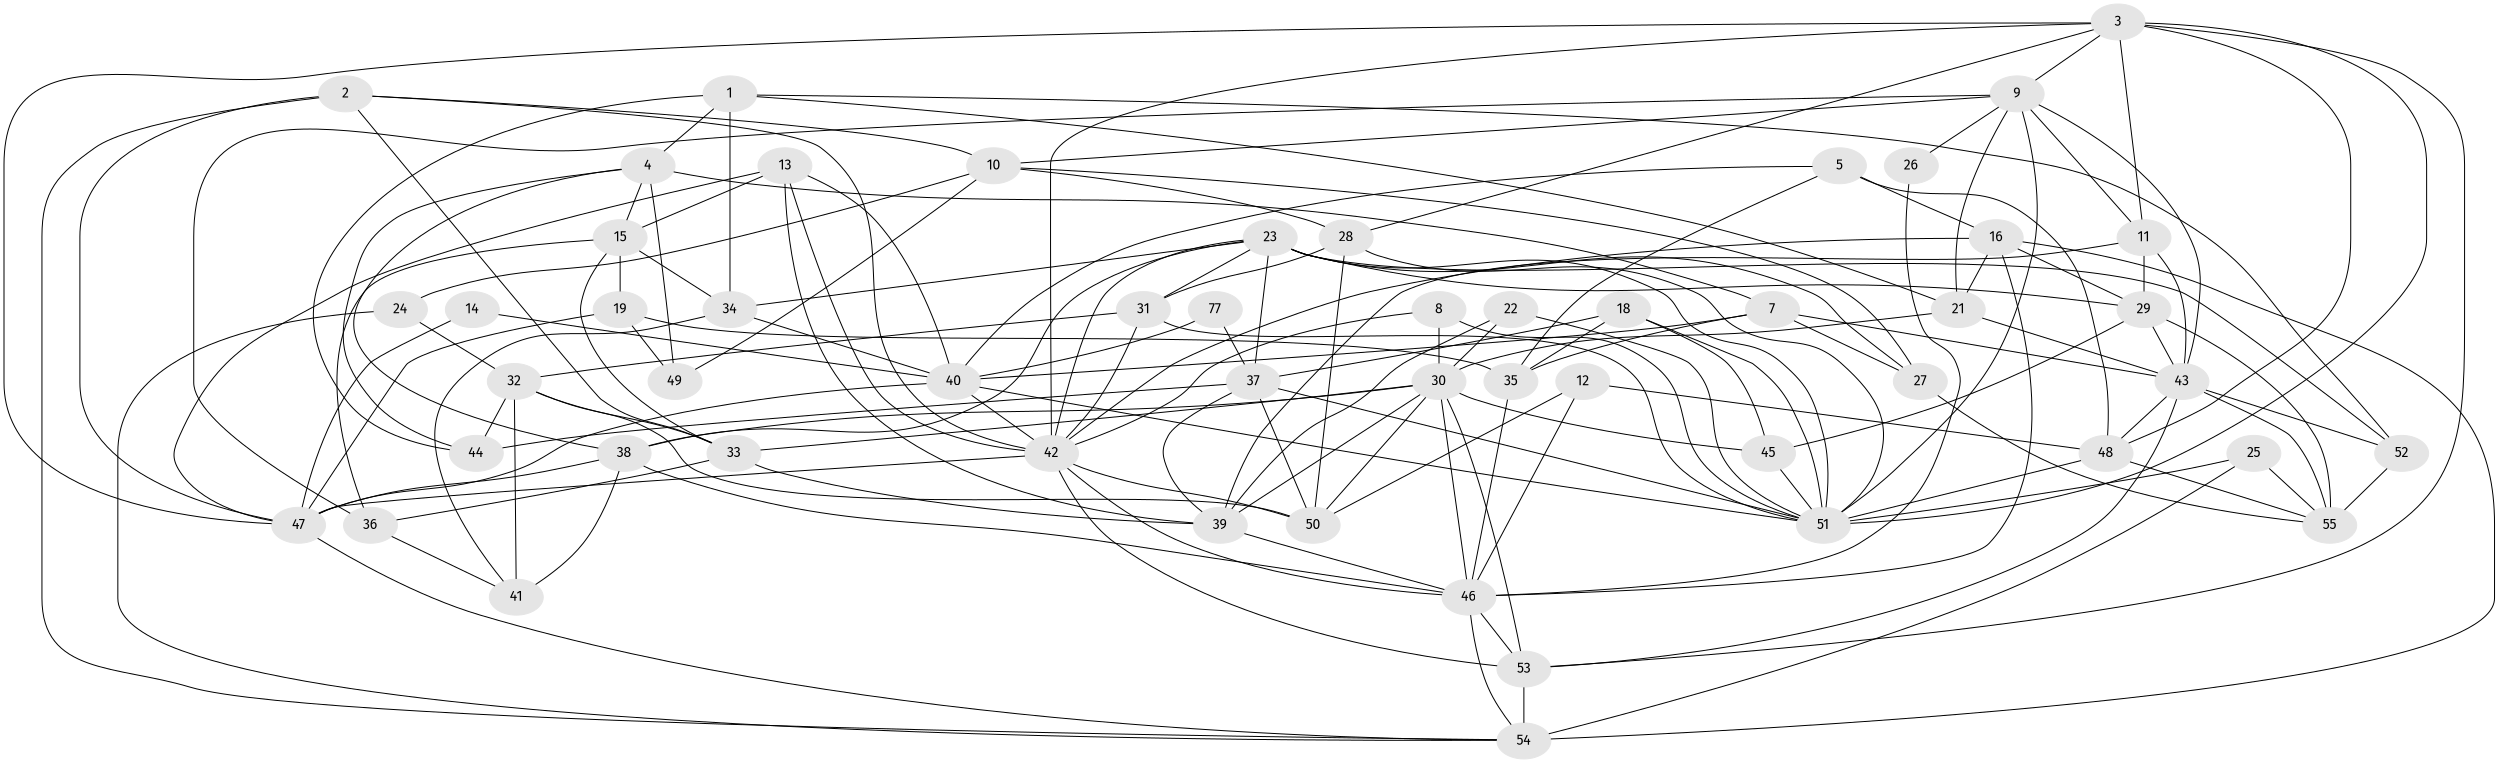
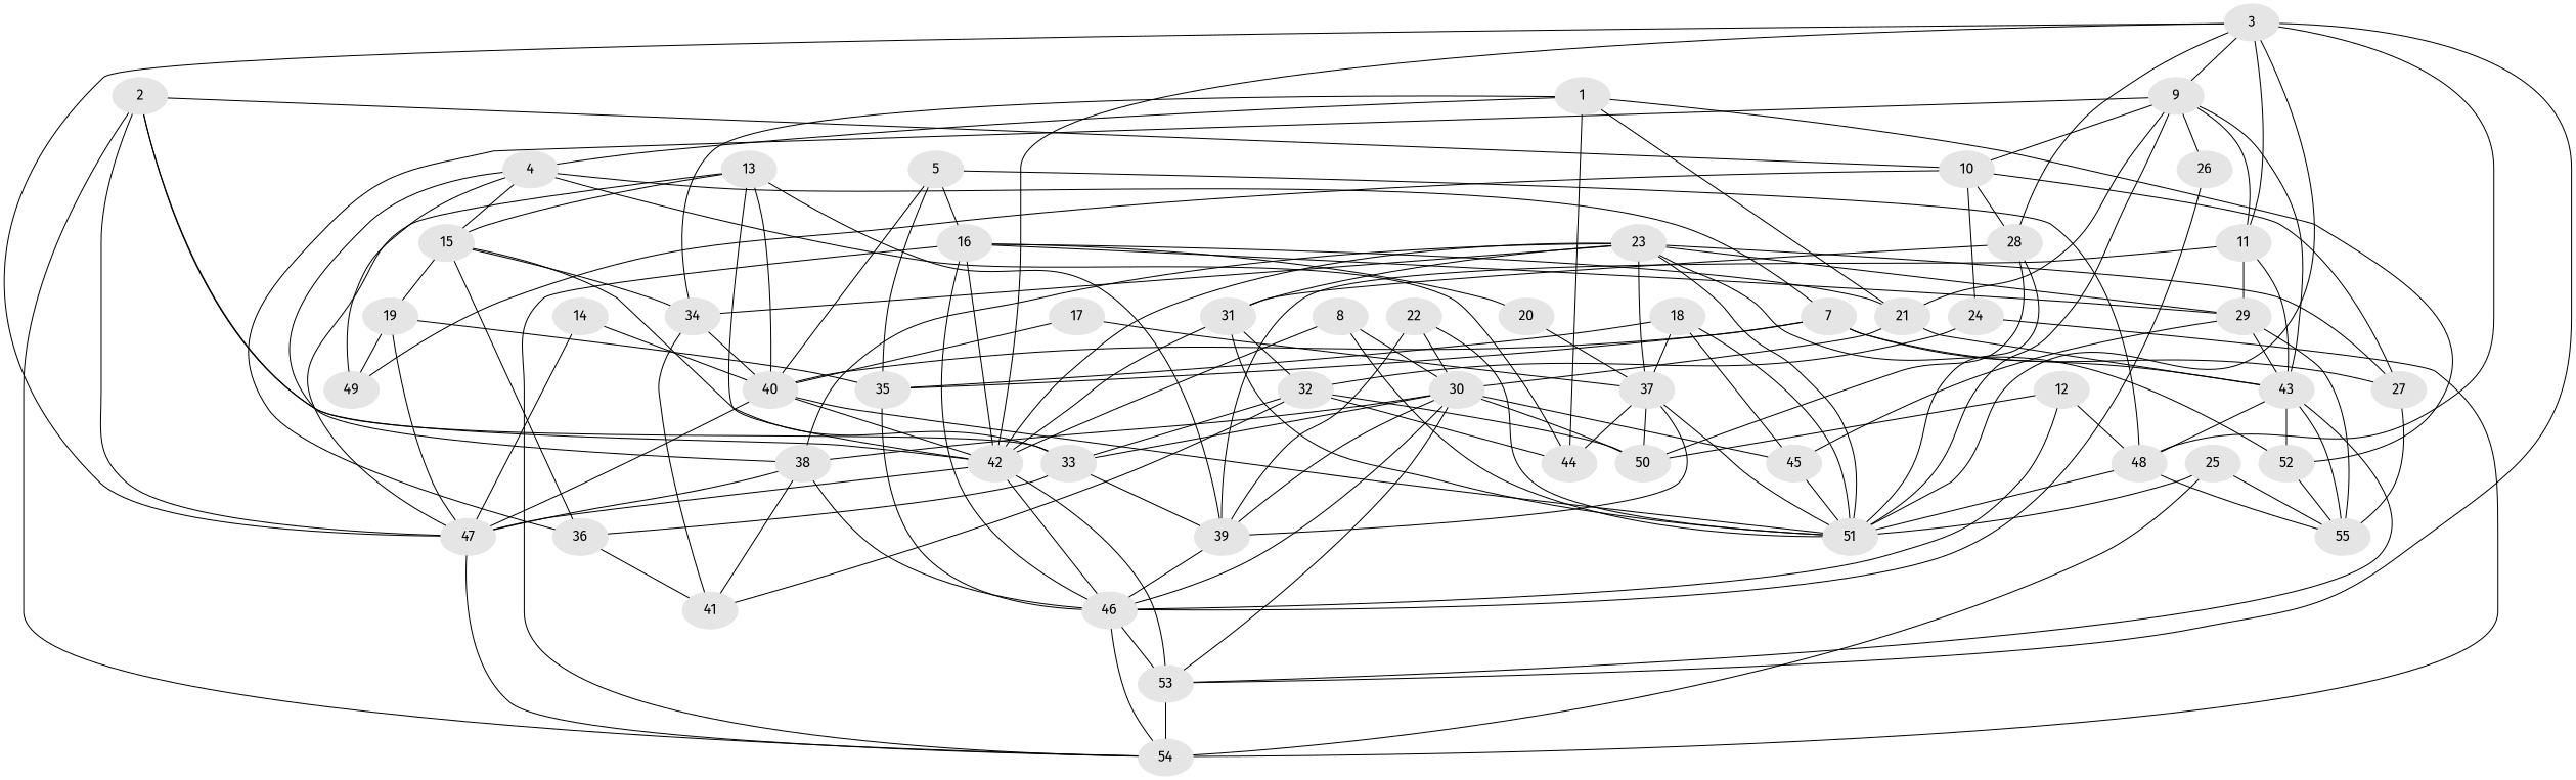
  graph {
    fontname="Fira Sans"
    node [color=gray90 fontname="Fira Sans" style=filled]
    edge [fontname="Fira Sans" weight=1.0]
    1
    4
    21
    34
    44
    52
    7
    15
    38
    49
    43
    30
    40
    41
    55
    2
    10
    33
    42
    47
    54
    28
    24
    27
    36
    39
    53
    46
    50
    3
    9
    11
    48
    51
    26
    29
    31
    35
    19
    5
    16
+   20
    32
    45
    8
    12
    13
    14
    37
-   17 [label=77]
+   17
    18
    22
    23
    25
    1 -- 4
    1 -- 21
    1 -- 34
    1 -- 44
    1 -- 52
    4 -- 44
    4 -- 7
    4 -- 15
    4 -- 38
    4 -- 49
    21 -- 43
    21 -- 30
    34 -- 40
    34 -- 41
    52 -- 55
    7 -- 43
    7 -- 40
    7 -- 27
    7 -- 35
    15 -- 34
    15 -- 33
    15 -- 36
    15 -- 19
    38 -- 41
    38 -- 47
    38 -- 46
    43 -- 52 [weight=2.0]
    43 -- 55
    43 -- 53
    43 -- 48
    30 -- 38
    30 -- 33
    30 -- 39
    30 -- 53
    30 -- 46
    30 -- 50
    30 -- 45
    40 -- 42
    40 -- 47
    40 -- 51
    2 -- 10
    2 -- 33
    2 -- 42
    2 -- 47
    2 -- 54
    10 -- 49
    10 -- 28
    10 -- 24
    10 -- 27
    33 -- 36
    33 -- 39
    42 -- 47
    42 -- 53
    42 -- 46
-   42 -- 50
    47 -- 54
    28 -- 50
    28 -- 51
    28 -- 31
    24 -- 54
    24 -- 32
    27 -- 55
    36 -- 41
    39 -- 46
    53 -- 54 [weight=3.0]
    46 -- 54
    46 -- 53
    3 -- 42
    3 -- 47
    3 -- 28
    3 -- 53
    3 -- 9
    3 -- 11
    3 -- 48
    3 -- 51
    9 -- 21
    9 -- 43
    9 -- 10
    9 -- 36
    9 -- 11
    9 -- 51
    9 -- 26
    11 -- 43
    11 -- 39
    11 -- 29
    48 -- 55
    48 -- 51
    26 -- 46
    29 -- 43
    29 -- 55
    29 -- 45
    31 -- 42
    31 -- 51
    31 -- 32
    35 -- 46
    19 -- 49
    19 -- 47
    19 -- 35
    5 -- 40
    5 -- 48
    5 -- 35
    5 -- 16
    16 -- 21
    16 -- 42
    16 -- 54
    16 -- 46
    16 -- 29
+   16 -- 20
+   20 -- 37
    32 -- 44
    32 -- 41
    32 -- 33
    32 -- 50
    45 -- 51
    8 -- 30 [weight=2.0]
    8 -- 42
    8 -- 51
    12 -- 46
    12 -- 50
    12 -- 48
    13 -- 15
    13 -- 40
    13 -- 42
    13 -- 47
    13 -- 39
    14 -- 40
    14 -- 47
    37 -- 44
    37 -- 39
    37 -- 50
    37 -- 51
    17 -- 40 [weight=2.0]
    17 -- 37
    18 -- 51
    18 -- 35
    18 -- 45
    18 -- 37
    22 -- 30
    22 -- 39
    22 -- 51
    23 -- 34
    23 -- 52
    23 -- 38
    23 -- 42
    23 -- 27
    23 -- 51
    23 -- 29
    23 -- 31
    23 -- 37
    25 -- 55
    25 -- 54
    25 -- 51
  }
